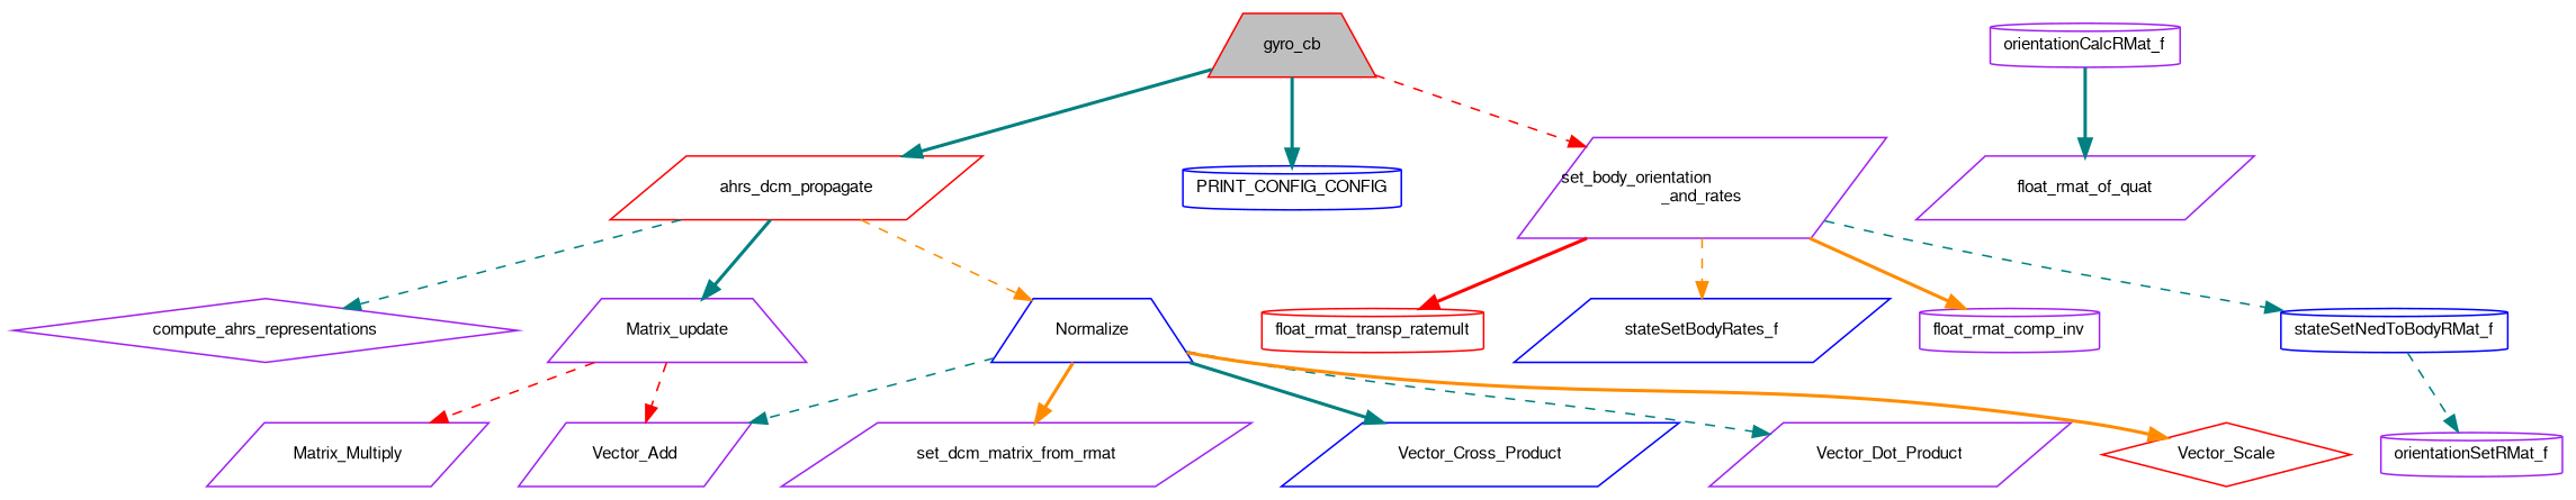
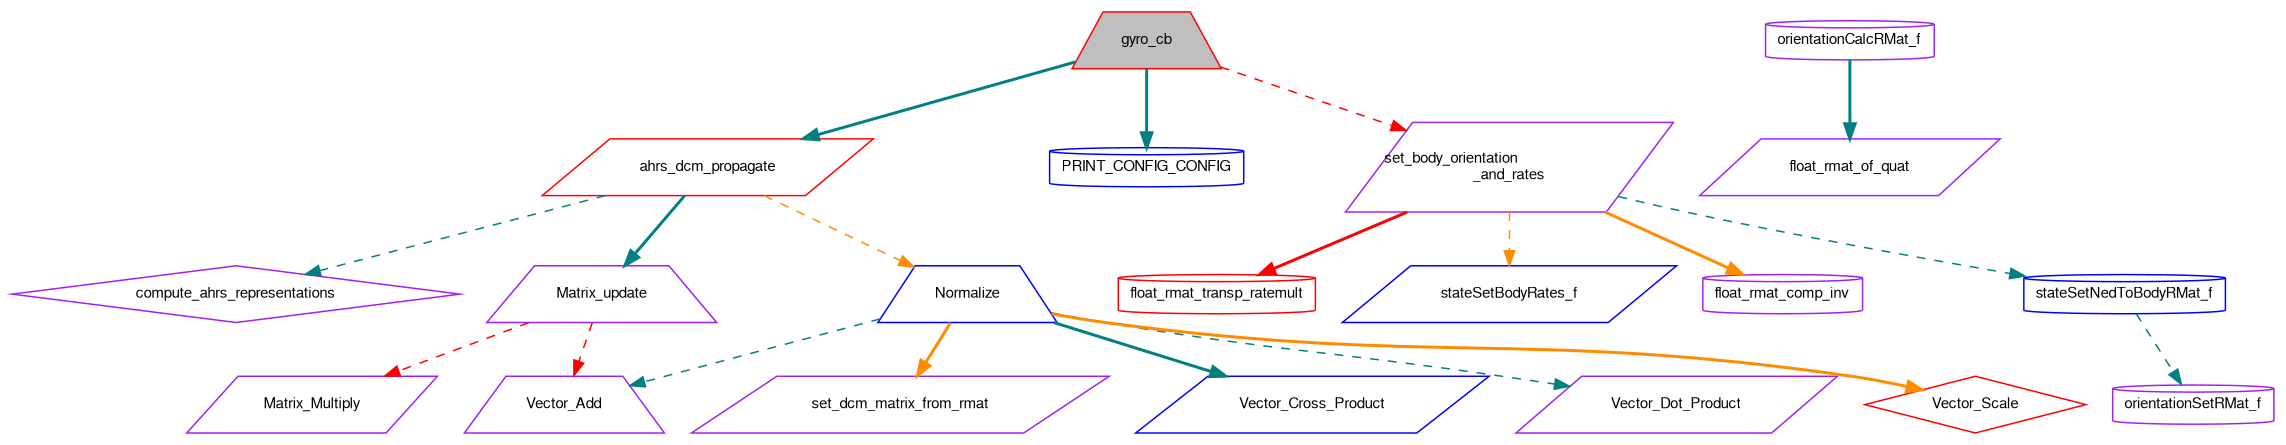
  digraph {
    rankdir=TB
    node [color=purple fillcolor=white fontname=FreeSans fontsize=10 shape=parallelogram style=filled]
    edge [color=teal fontname=FreeSans fontsize=10 labelfontname=FreeSans labelfontsize=10 style=dashed]
    n1 [color=red fillcolor=grey75 fontcolor=black height=0.2 label=gyro_cb shape=trapezium width=0.4]
    n2 [color=red height=0.2 label=ahrs_dcm_propagate width=0.4]
    n3 [color=blue height=0.2 label=PRINT_CONFIG_CONFIG shape=cylinder width=0.4]
    n4 [height=0.2 label="set_body_orientation\l_and_rates" width=0.4]
    n5 [height=0.2 label=compute_ahrs_representations shape=diamond width=0.4]
    n6 [height=0.2 label=Matrix_update shape=trapezium width=0.4]
    n7 [color=blue height=0.2 label=Normalize shape=trapezium width=0.4]
    n8 [color=red height=0.2 label=float_rmat_transp_ratemult shape=cylinder width=0.4]
    n9 [color=blue height=0.2 label=stateSetBodyRates_f width=0.4]
    n10 [height=0.2 label=float_rmat_comp_inv shape=cylinder width=0.4]
    n11 [color=blue height=0.2 label=stateSetNedToBodyRMat_f shape=cylinder width=0.4]
    n12 [height=0.2 label=Matrix_Multiply width=0.4]
-   n13 [height=0.2 label=Vector_Add width=0.4]
+   n13 [height=0.2 label=Vector_Add shape=trapezium width=0.4]
    n14 [height=0.2 label=set_dcm_matrix_from_rmat width=0.4]
    n15 [color=blue height=0.2 label=Vector_Cross_Product width=0.4]
    n16 [height=0.2 label=Vector_Dot_Product width=0.4]
    n17 [color=red height=0.2 label=Vector_Scale shape=diamond width=0.4]
    n18 [height=0.2 label=orientationCalcRMat_f shape=cylinder width=0.4]
    n19 [height=0.2 label=float_rmat_of_quat width=0.4]
    n20 [height=0.2 label=orientationSetRMat_f shape=cylinder width=0.4]
    n1 -> n2 [style=bold]
    n1 -> n3 [style=bold]
    n1 -> n4 [color=red]
    n2 -> n5
    n2 -> n6 [style=bold]
    n2 -> n7 [color=darkorange]
    n4 -> n8 [color=red style=bold]
    n4 -> n9 [color=darkorange]
    n4 -> n10 [color=darkorange style=bold]
    n4 -> n11
    n6 -> n12 [color=red]
    n6 -> n13 [color=red]
    n7 -> n13
    n7 -> n14 [color=darkorange style=bold]
    n7 -> n15 [style=bold]
    n7 -> n16
    n7 -> n17 [color=darkorange style=bold]
    n11 -> n20
    n18 -> n19 [style=bold]
  }
